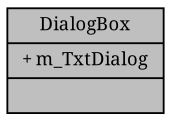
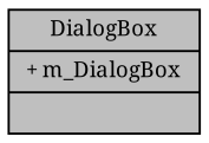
  digraph {
    fontname="Noto Serif"
-   n1 [color=black fillcolor=grey75 fontcolor=black fontname="Noto Serif" fontsize=10 height=0.2 label="{DialogBox\n|+ m_TxtDialog\l|}" shape=record style=filled width=0.4]
+   n1 [color=black fillcolor=grey75 fontcolor=black fontname="Noto Serif" fontsize=10 height=0.2 label="{DialogBox\n|+ m_DialogBox\l|}" shape=record style=filled width=0.4]
  }
